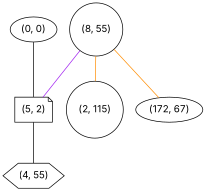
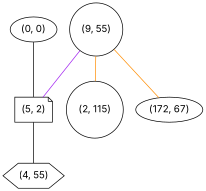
  graph {
    fontname=Inter
    node [fontname=Inter shape=ellipse]
    edge [color=black fontname=Inter weight=1]
    "(5, 2)" [shape=note]
    "(0, 0)"
    "(4, 55)" [shape=hexagon]
-   "(8, 55)" [shape=circle]
+   "(8, 55)" [shape=circle label="(9, 55)"]
    n5 [label="(2, 115)" shape=circle]
    "(172, 67)"
    "(5, 2)" -- "(4, 55)"
    "(0, 0)" -- "(5, 2)" [weight=4]
    "(8, 55)" -- "(5, 2)" [color=purple]
    "(8, 55)" -- n5 [color=darkorange]
    "(8, 55)" -- "(172, 67)" [color=darkorange]
  }
